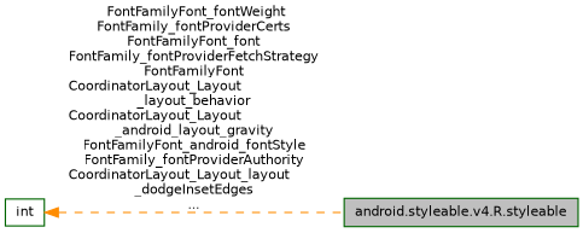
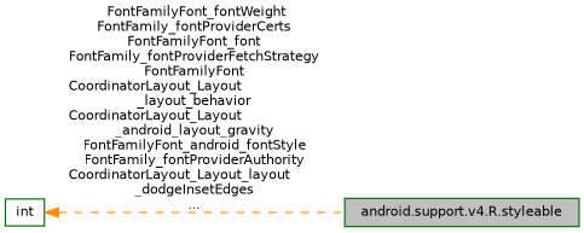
  digraph {
    rankdir=LR
    node [color=darkgreen fontname=Helvetica fontsize=10 shape=record style=filled]
-   n1 [fillcolor=grey75 fontcolor=black height=0.2 label="android.styleable.v4.R.styleable" width=0.4]
+   n1 [fillcolor=grey75 fontcolor=black height=0.2 label="android.support.v4.R.styleable" width=0.4]
    n2 [fillcolor=white height=0.2 label=int width=0.4]
    n2 -> n1 [color=darkorange dir=back fontname=Helvetica fontsize=10 label=" FontFamilyFont_fontWeight\nFontFamily_fontProviderCerts\nFontFamilyFont_font\nFontFamily_fontProviderFetchStrategy\nFontFamilyFont\nCoordinatorLayout_Layout\l_layout_behavior\nCoordinatorLayout_Layout\l_android_layout_gravity\nFontFamilyFont_android_fontStyle\nFontFamily_fontProviderAuthority\nCoordinatorLayout_Layout_layout\l_dodgeInsetEdges\n..." labelfontname=Helvetica labelfontsize=10 style=dashed]
  }
